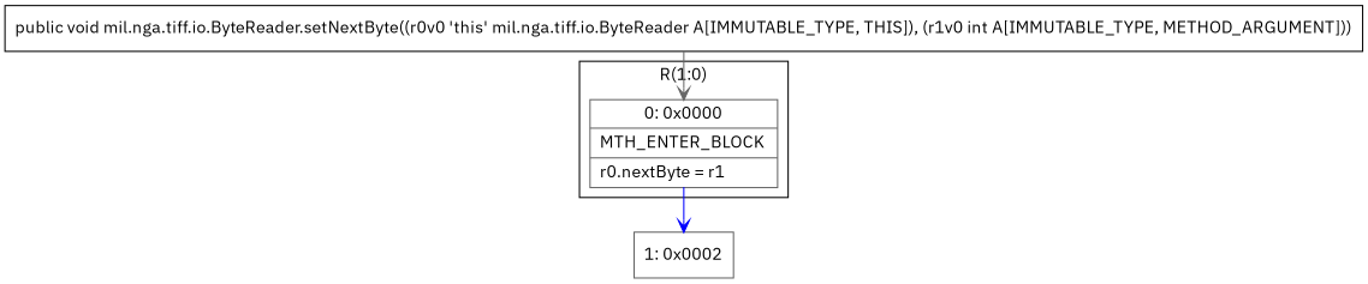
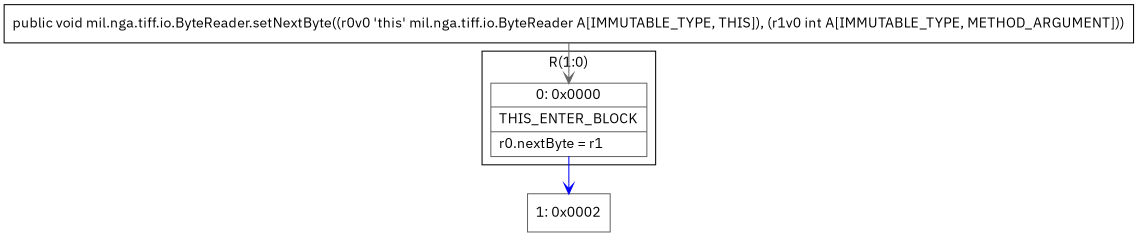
  digraph {
    fontname="IBM Plex Sans"
    node [color=gray40 shape=record fontname="IBM Plex Sans"]
    edge [arrowhead=vee fontname="IBM Plex Sans"]
-   n1 [label="{0\:\ 0x0000|MTH_ENTER_BLOCK\l|r0.nextByte = r1\l}"]
+   n1 [label="{0\:\ 0x0000|THIS_ENTER_BLOCK\l|r0.nextByte = r1\l}"]
    n2 [label="{1\:\ 0x0002}"]
    n3 [label="{public void mil.nga.tiff.io.ByteReader.setNextByte((r0v0 'this' mil.nga.tiff.io.ByteReader A[IMMUTABLE_TYPE, THIS]), (r1v0 int A[IMMUTABLE_TYPE, METHOD_ARGUMENT])) }" color=black]
    subgraph cluster_1 {
      label="R(1:0)"
      n1
    }
    n1 -> n2 [color=blue]
    n3 -> n1 [color=gray40]
  }
